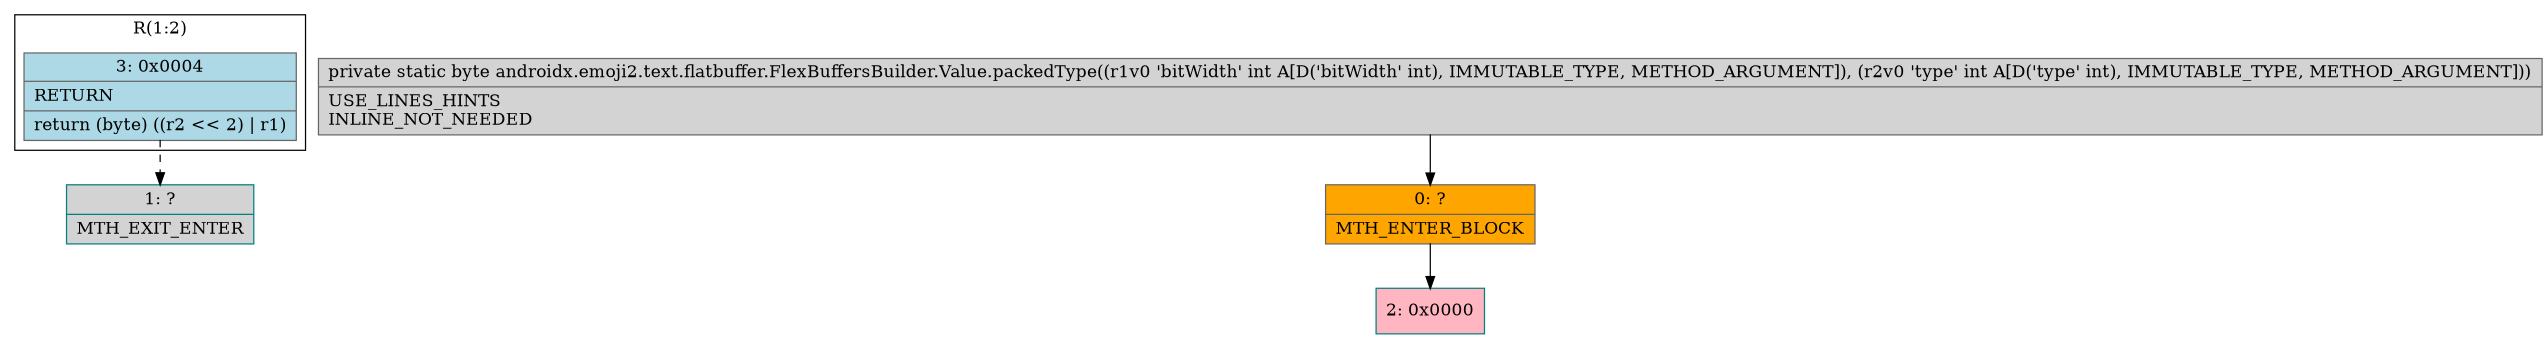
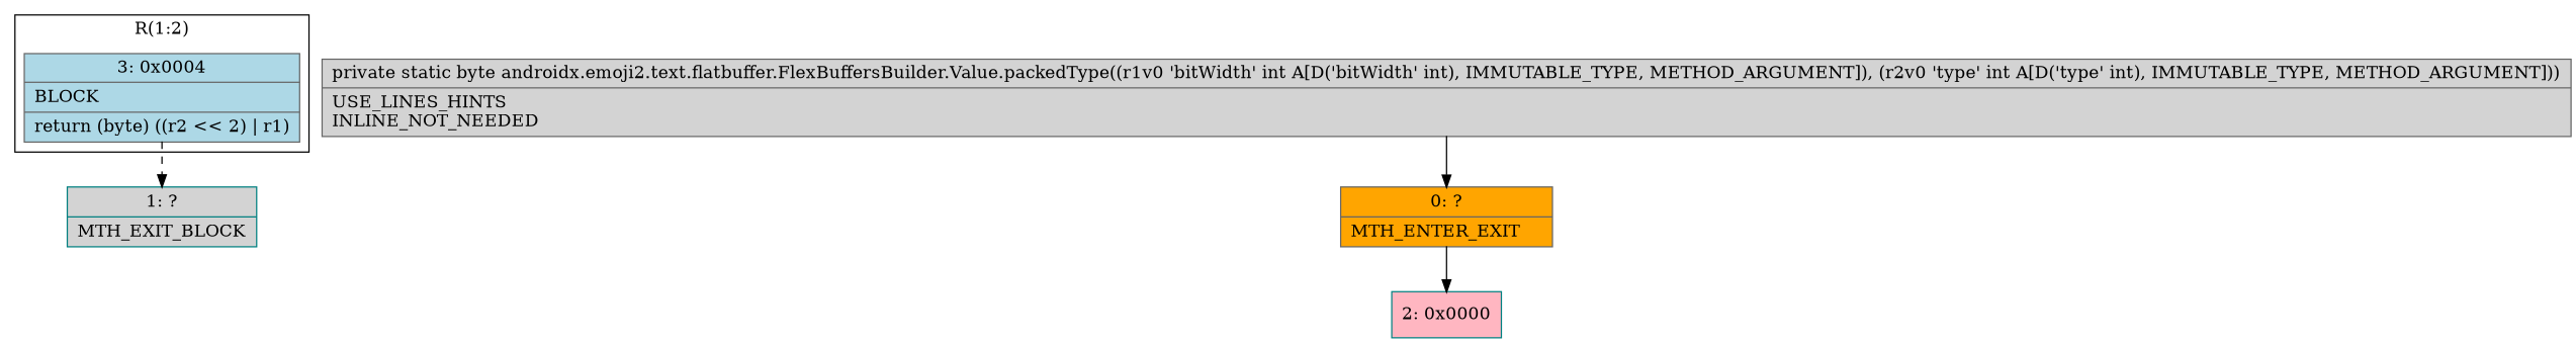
  digraph {
    node [color=gray40 fillcolor=lightgrey shape=record style=filled]
    edge [style=solid]
-   n1 [fillcolor=lightblue label="{3\:\ 0x0004|RETURN\l|return (byte) ((r2 \<\< 2) \| r1)\l}"]
-   n2 [color=teal label="{1\:\ ?|MTH_EXIT_ENTER\l}"]
-   n3 [fillcolor=orange label="{0\:\ ?|MTH_ENTER_BLOCK\l}"]
+   n1 [fillcolor=lightblue label="{3\:\ 0x0004|BLOCK\l|return (byte) ((r2 \<\< 2) \| r1)\l}"]
+   n2 [color=teal label="{1\:\ ?|MTH_EXIT_BLOCK\l}"]
+   n3 [fillcolor=orange label="{0\:\ ?|MTH_ENTER_EXIT\l}"]
    n4 [color=teal fillcolor=lightpink label="{2\:\ 0x0000}"]
    n5 [label="{private static byte androidx.emoji2.text.flatbuffer.FlexBuffersBuilder.Value.packedType((r1v0 'bitWidth' int A[D('bitWidth' int), IMMUTABLE_TYPE, METHOD_ARGUMENT]), (r2v0 'type' int A[D('type' int), IMMUTABLE_TYPE, METHOD_ARGUMENT]))  | USE_LINES_HINTS\lINLINE_NOT_NEEDED\l}"]
    subgraph cluster_1 {
      label="R(1:2)"
      n1
    }
    n1 -> n2 [style=dashed]
    n3 -> n4
    n5 -> n3
  }
